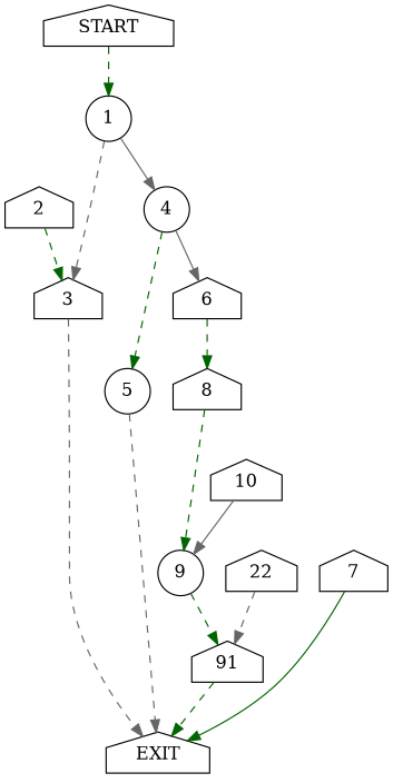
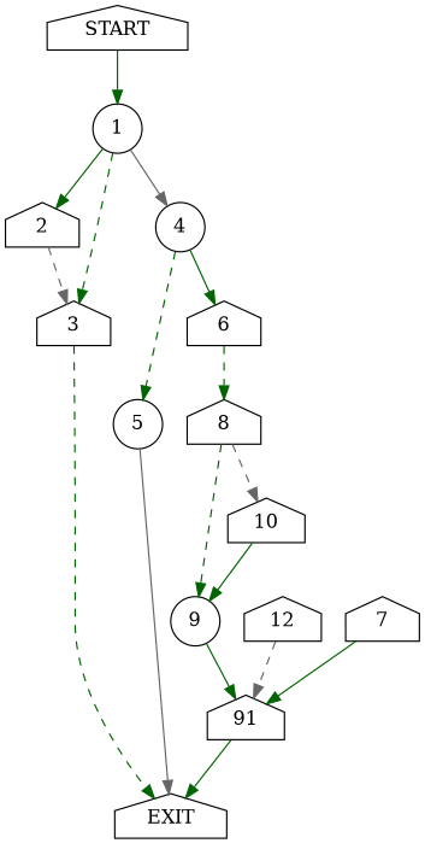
  digraph {
    node [shape=house]
    edge [color=darkgreen style=dashed]
    n1 [label=START]
    1 [shape=circle]
    2
    3
    4 [shape=circle]
    n6 [label=EXIT]
    5 [shape=circle]
    6
    8
    n10 [label=91]
    7
    9 [shape=circle]
    10
-   12 [label=22]
-   n1 -> 1
-   1 -> 3 [color=gray40]
+   12
+   n1 -> 1 [style=solid]
+   1 -> 2 [style=solid]
+   1 -> 3
    1 -> 4 [color=gray40 style=solid]
-   2 -> 3
-   3 -> n6 [color=gray40]
+   2 -> 3 [color=gray40]
+   3 -> n6
    4 -> 5
-   4 -> 6 [color=gray40 style=solid]
-   5 -> n6 [color=gray40]
+   4 -> 6 [style=solid]
+   5 -> n6 [color=gray40 style=solid]
    6 -> 8
    8 -> 9
-   n10 -> n6
-   7 -> n6 [style=solid]
-   9 -> n10
-   10 -> 9 [color=gray40 style=solid]
+   8 -> 10 [color=gray40]
+   n10 -> n6 [style=solid]
+   7 -> n10 [style=solid]
+   9 -> n10 [style=solid]
+   10 -> 9 [style=solid]
    12 -> n10 [color=gray40]
  }
